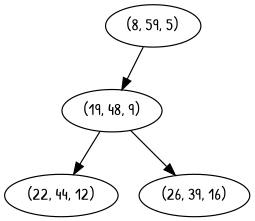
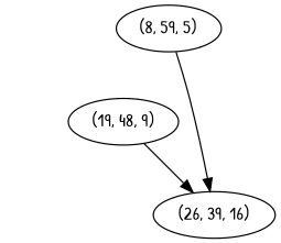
  digraph {
    fontname="Patrick Hand"
    node [fontname="Patrick Hand"]
    edge [fontname="Patrick Hand"]
    "(8, 59, 5)"
    "(19, 48, 9)"
-   "(22, 44, 12)"
    "(26, 39, 16)"
-   "(8, 59, 5)" -> "(19, 48, 9)"
-   "(19, 48, 9)" -> "(22, 44, 12)"
+   "(8, 59, 5)" -> "(26, 39, 16)"
    "(19, 48, 9)" -> "(26, 39, 16)"
  }
